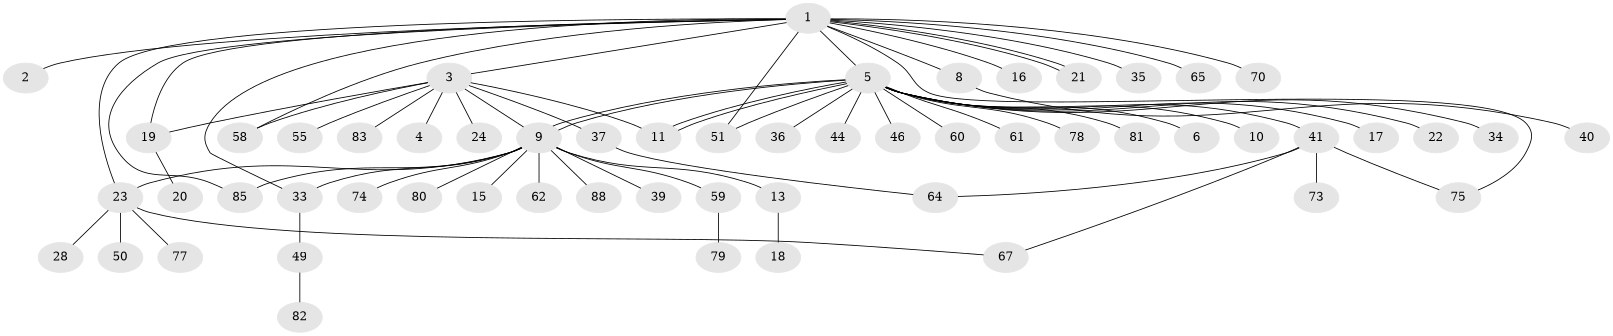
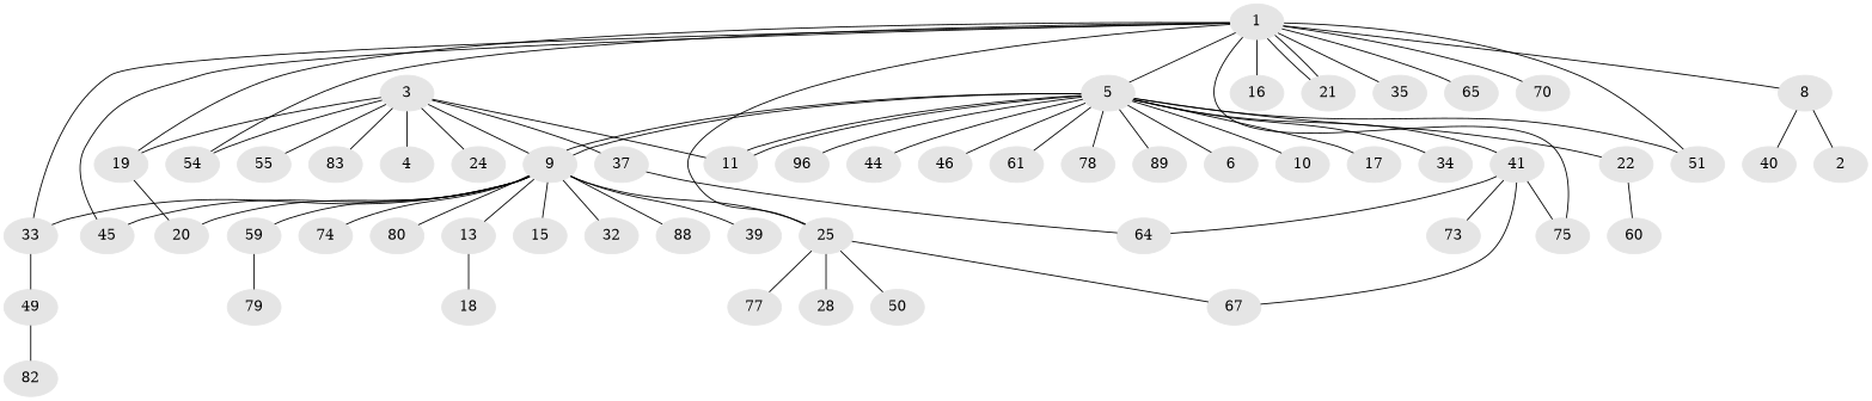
  graph {
    node [color=gray90 style=filled]
    1 [super="+23"]
    2 [super="+56"]
    3 [super="+14"]
    5 [super="+12"]
    8
    16
    19
    21
-   25 [super="+26" label=23]
+   25 [super="+26"]
    n10 [label=51 super="+52"]
    33 [super="+51"]
    35 [super="+69"]
-   45 [label=85]
+   45
    65
    70
    75
-   58
+   58 [label=54]
    37 [super="+68"]
    4
    9 [super="+30"]
    11 [super="+54"]
    24
    55
    83
    6 [super="+7"]
    10
    17
    22
    34
-   36
+   36 [label=96]
    41 [super="+47"]
    44
    46 [super="+72"]
    60
    61
    78
-   81
+   81 [label=89]
    40 [super="+42"]
    20 [super="+66"]
    28
    50
    77
    67
    49
    64 [super="+76"]
    13 [super="+29"]
    15 [super="+71"]
-   32 [label=62]
+   32
    n49 [label=88 super="+43"]
    39 [super="+53"]
    59
    74
    80
    18 [super="+63"]
    73
    79
    82
-   1 -- 2 [weight=2]
-   1 -- 3
+   8 -- 2 [weight=2]
    1 -- 5
    1 -- 8
    1 -- 16
    1 -- 19
    1 -- 21
    1 -- 21
    1 -- 25
    1 -- n10
    1 -- 33
    1 -- 35
    1 -- 45
    1 -- 65
    1 -- 70
    1 -- 75
    1 -- 58
    3 -- 19
    3 -- 58
    3 -- 37
    3 -- 4
    3 -- 9
    3 -- 11
    3 -- 24
    3 -- 55
    3 -- 83
    5 -- n10
    5 -- 9
    5 -- 9
    5 -- 11
    5 -- 11
    5 -- 6
    5 -- 10
    5 -- 17
    5 -- 22
    5 -- 34
    5 -- 36
    5 -- 41
    5 -- 44
    5 -- 46
-   5 -- 60
+   22 -- 60
    5 -- 61
    5 -- 78
    5 -- 81
    8 -- 40
    19 -- 20
    25 -- 28
    25 -- 50
    25 -- 77
    25 -- 67
    33 -- 49
    37 -- 64
    9 -- 25 [weight=2]
    9 -- 33
    9 -- 45
+   9 -- 20
    9 -- 13
    9 -- 15
    9 -- 32
    9 -- n49
    9 -- 39
    9 -- 59
    9 -- 74
    9 -- 80
    41 -- 75
    41 -- 67
    41 -- 64
    41 -- 73
    49 -- 82
    13 -- 18
    59 -- 79
  }
